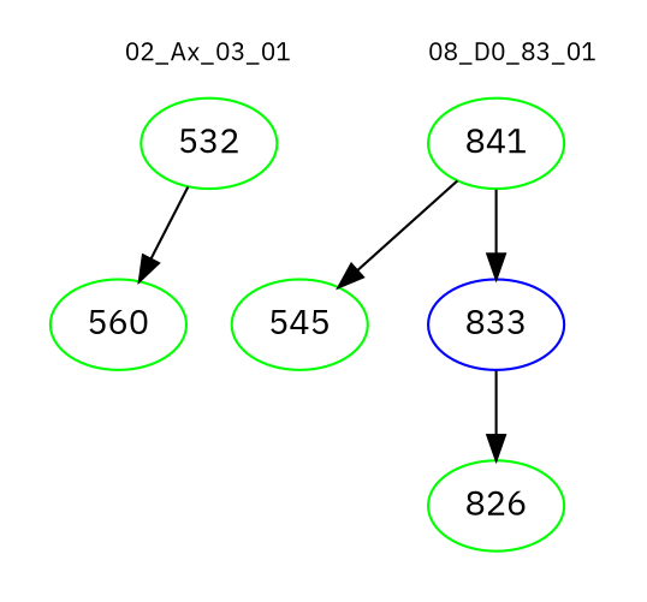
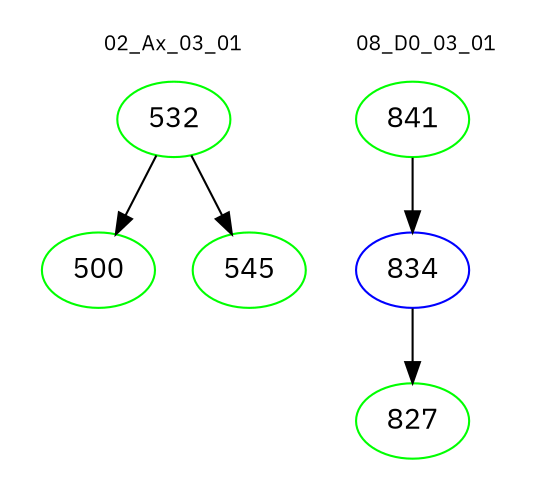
  digraph {
    fontname="IBM Plex Sans"
    node [color=green fontname="IBM Plex Sans"]
    edge [color=black fontname="IBM Plex Sans"]
    n1 [label=532]
-   n2 [label=560]
+   n2 [label=500]
    n3 [label=545]
-   n4 [color=blue label=833]
-   n5 [label=826]
+   n4 [color=blue label=834]
+   n5 [label=827]
    n6 [label=841]
    subgraph cluster_1 {
      color=white
      fontsize=10
      label="02_Ax_03_01"
      n1
      n2
      n3
    }
    subgraph cluster_2 {
      color=white
      fontsize=10
-     label="08_D0_83_01"
+     label="08_D0_03_01"
      n4
      n5
      n6
    }
    n1 -> n2
-   n6 -> n3
+   n1 -> n3
    n4 -> n5
    n6 -> n4
  }
